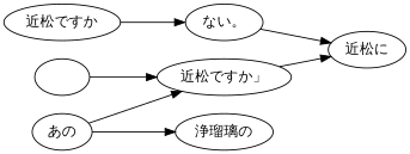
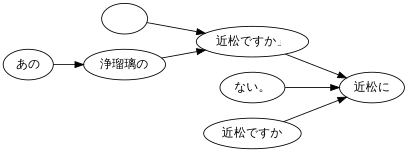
  digraph {
    fontname="Playfair Display"
    rankdir=LR
    node [fontname="Playfair Display"]
    edge [fontname="Playfair Display"]
    n1 [label="　"]
    n2 [label="近松ですか」"]
    n3 [label="近松に"]
    n4 [label="あの"]
    n5 [label="浄瑠璃の"]
    n6 [label="ない。"]
    n7 [label="近松ですか"]
    n1 -> n2
    n2 -> n3
    n4 -> n5
-   n4 -> n2
+   n5 -> n2
    n6 -> n3
-   n7 -> n6
+   n7 -> n3
  }
